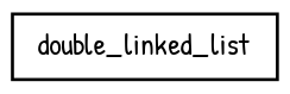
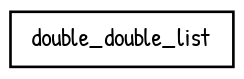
  digraph {
    rankdir=LR
    fontname="Patrick Hand"
-   n1 [color=black fillcolor=white fontname="Patrick Hand" fontsize=10 height=0.2 label=double_linked_list shape=record style=filled width=0.4]
+   n1 [color=black fillcolor=white fontname="Patrick Hand" fontsize=10 height=0.2 label=double_double_list shape=record style=filled width=0.4]
  }
